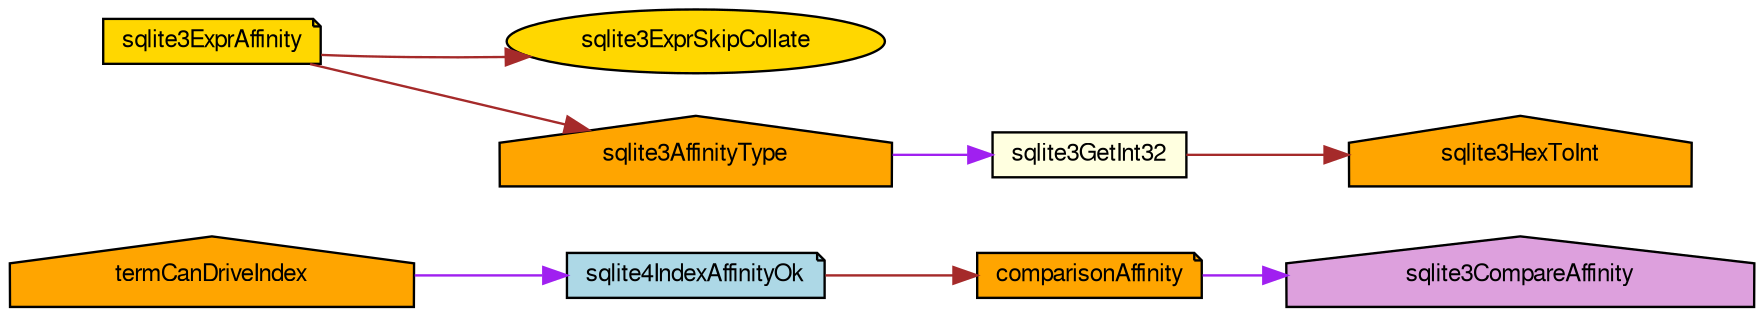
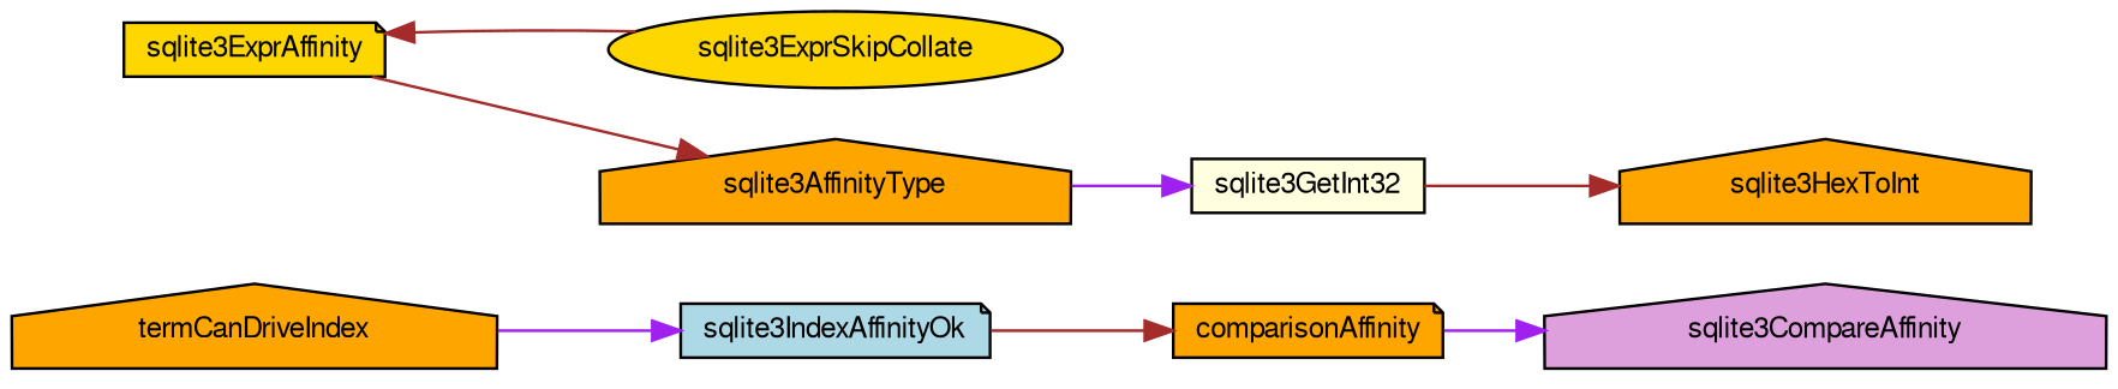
  digraph {
    rankdir=LR
    node [color=black fillcolor=orange fontname=FreeSans fontsize=10 shape=house style=filled]
    edge [color=brown fontname=FreeSans fontsize=10 labelfontname=FreeSans labelfontsize=10 style=solid]
    n1 [fontcolor=black height=0.2 label=termCanDriveIndex width=0.4]
-   n2 [fillcolor=lightblue height=0.2 label=sqlite4IndexAffinityOk shape=note width=0.4]
+   n2 [fillcolor=lightblue height=0.2 label=sqlite3IndexAffinityOk shape=note width=0.4]
    n3 [height=0.2 label=comparisonAffinity shape=note width=0.4]
    n4 [fillcolor=plum height=0.2 label=sqlite3CompareAffinity width=0.4]
    n5 [fillcolor=gold height=0.2 label=sqlite3ExprAffinity shape=note width=0.4]
    n6 [fillcolor=gold height=0.2 label=sqlite3ExprSkipCollate shape=ellipse width=0.4]
    n7 [height=0.2 label=sqlite3AffinityType width=0.4]
    n8 [fillcolor=lightyellow height=0.2 label=sqlite3GetInt32 shape=box width=0.4]
    n9 [height=0.2 label=sqlite3HexToInt width=0.4]
    n1 -> n2 [color=purple]
    n2 -> n3
    n3 -> n4 [color=purple]
-   n5 -> n6
+   n6 -> n5
    n5 -> n7
    n7 -> n8 [color=purple]
    n8 -> n9
  }
